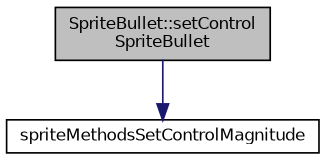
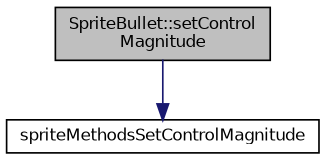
  digraph {
    rankdir=TB
    node [color=black fontname=Helvetica fontsize=10 shape=record style=filled]
-   n1 [fillcolor=grey75 fontcolor=black height=0.2 label="SpriteBullet::setControl\lSpriteBullet" width=0.4]
+   n1 [fillcolor=grey75 fontcolor=black height=0.2 label="SpriteBullet::setControl\lMagnitude" width=0.4]
    n2 [fillcolor=white height=0.2 label=spriteMethodsSetControlMagnitude width=0.4]
    n1 -> n2 [color=midnightblue fontname=Helvetica fontsize=10 labelfontname=Helvetica labelfontsize=10 style=solid]
  }
